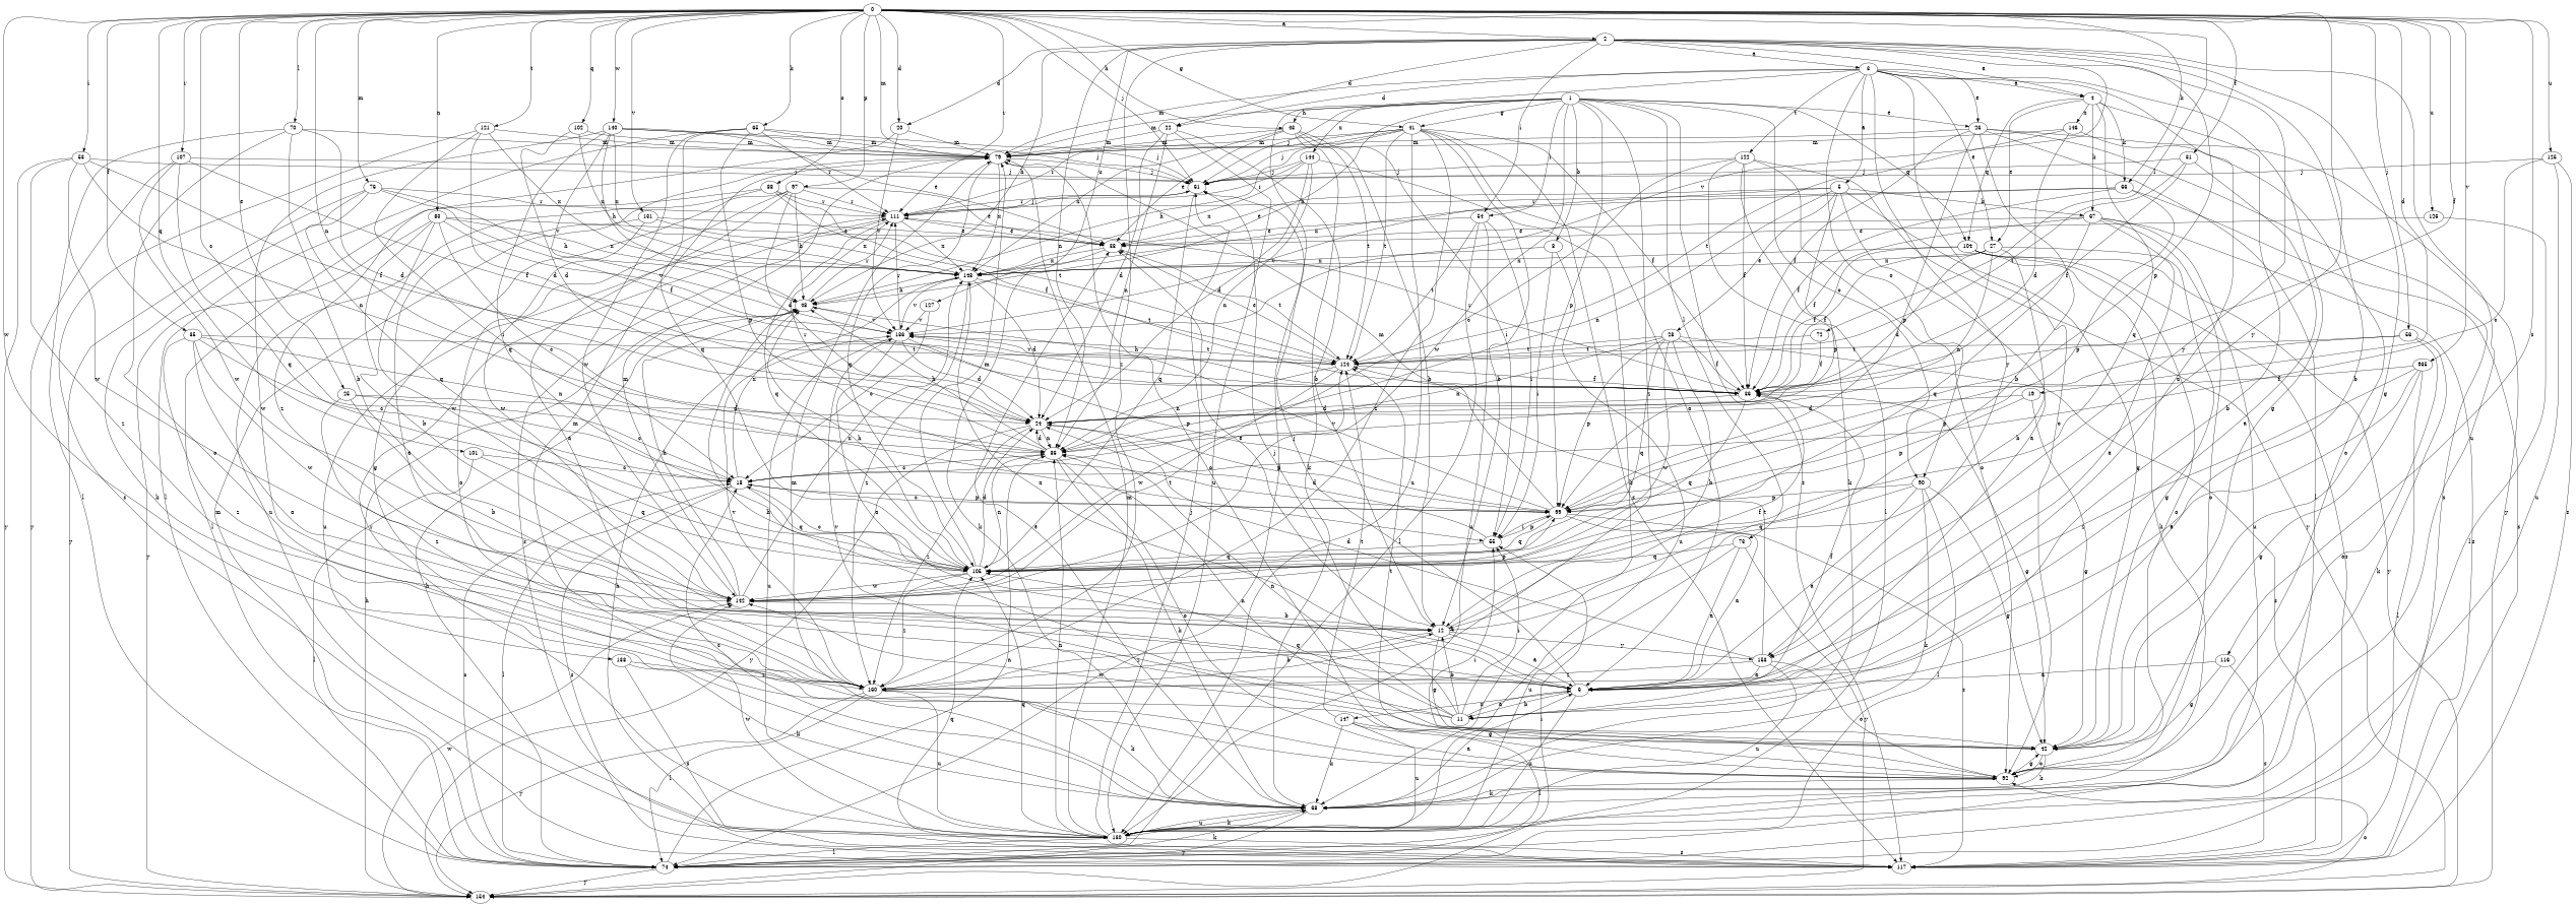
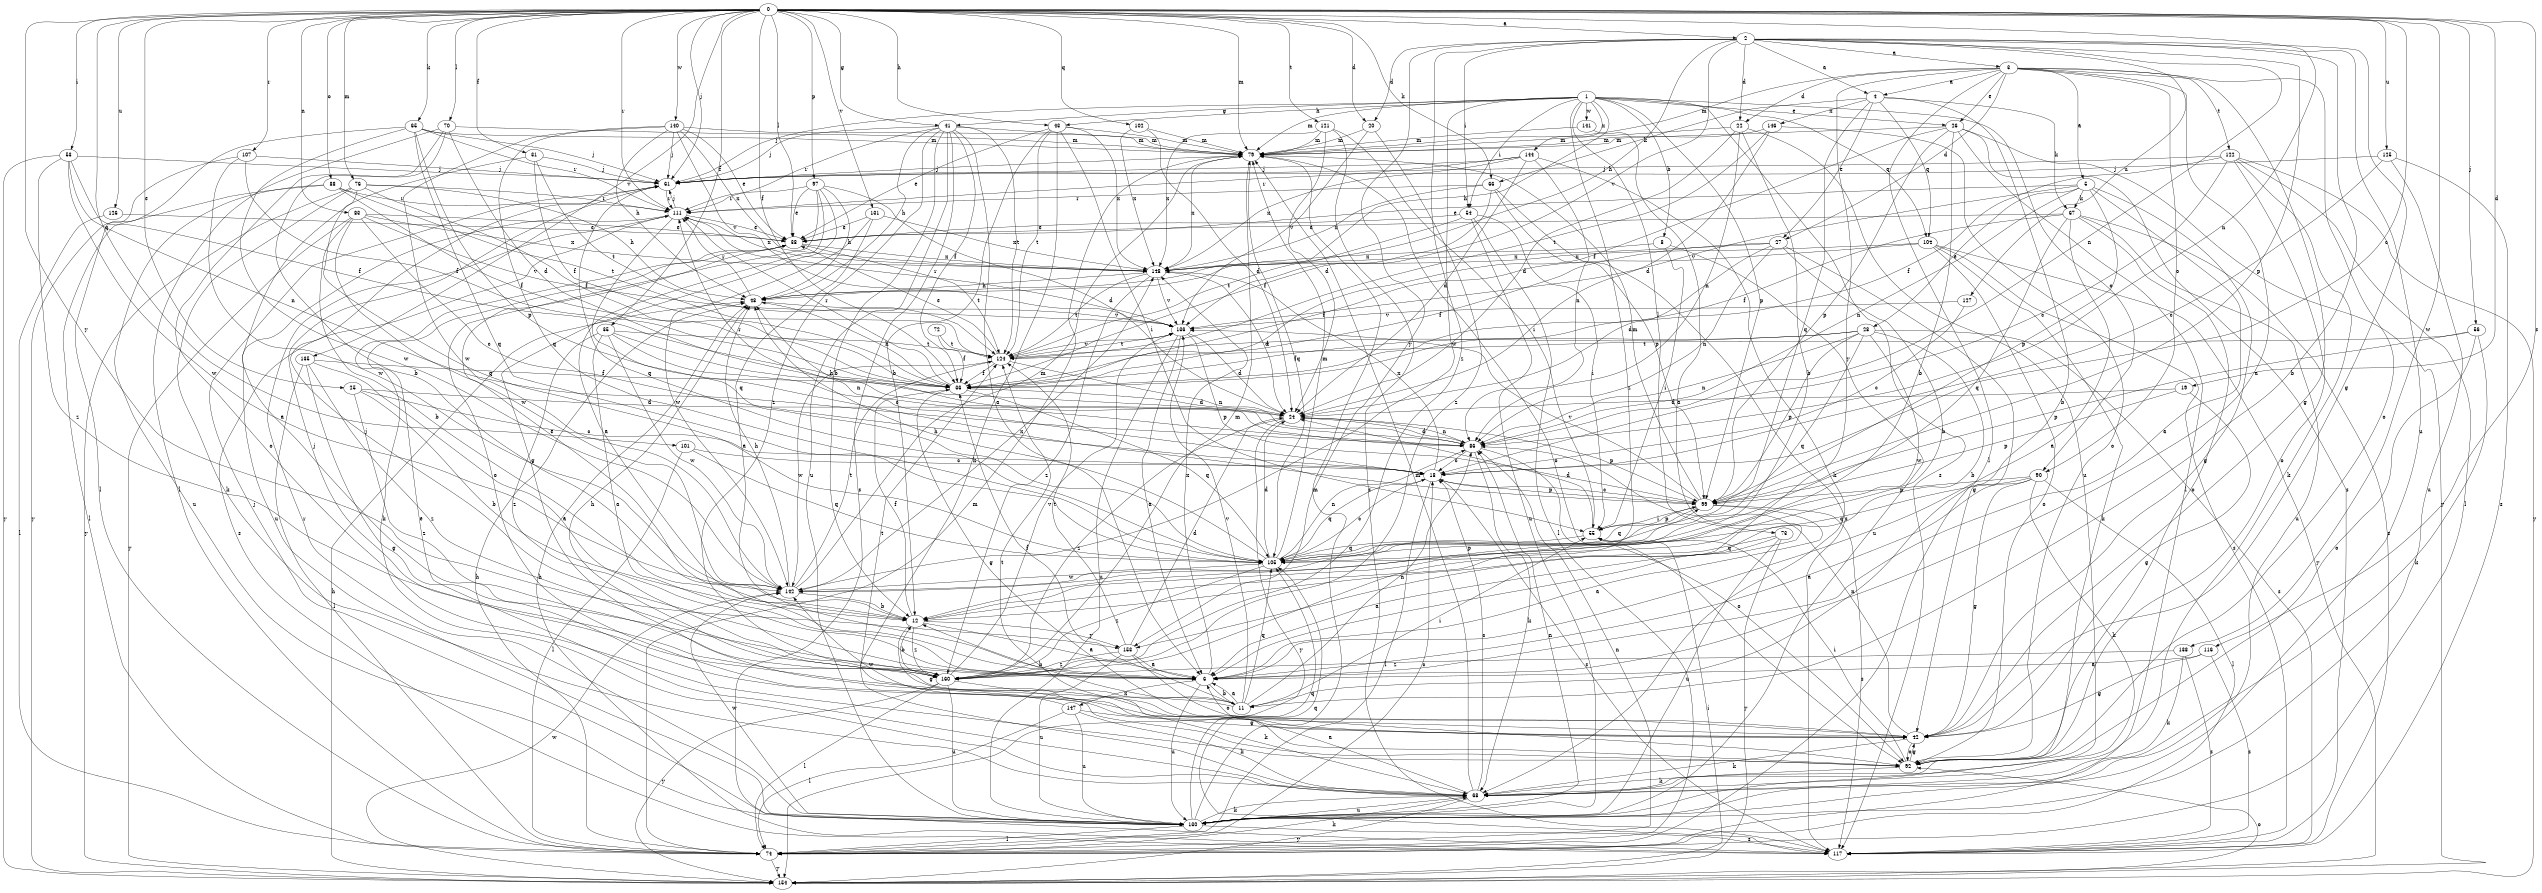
  strict digraph {
    0
    2
    18
    19
    20
    25
    31
    35
    36
    41
    43
    53
    56
    61
    65
    66
    70
    72
    76
    79
    83
    86
    88
    97
    101
    102
    107
    111
    116
    121
    125
    126
    131
-   135 [label=935]
+   135
    138
    140
    153
    48
    54
    99
    160
    3
    4
    11
    22
    42
    127
    130
    136
    117
    74
    105
    148
    24
    12
    6
    124
    142
    n59 [label=38]
    55
    68
    154
    92
    1
    8
    26
    73
    90
    104
+   141
    144
    5
    27
    122
    67
    146
    28
    147
    0 -> 2 [label=a]
    0 -> 18 [label=c]
    0 -> 19 [label=d]
    0 -> 20 [label=d]
    0 -> 25 [label=e]
    0 -> 31 [label=f]
    0 -> 35 [label=f]
    0 -> 36 [label=f]
    0 -> 41 [label=g]
    0 -> 43 [label=h]
    0 -> 53 [label=i]
    0 -> 56 [label=j]
    0 -> 61 [label=j]
    0 -> 65 [label=k]
    0 -> 66 [label=k]
    0 -> 70 [label=l]
-   0 -> 72 [label=l]
+   0 -> n59 [label=l]
    0 -> 76 [label=m]
    0 -> 79 [label=m]
    0 -> 83 [label=n]
    0 -> 86 [label=n]
    0 -> 88 [label=o]
    0 -> 97 [label=p]
    0 -> 101 [label=q]
    0 -> 102 [label=q]
    0 -> 107 [label=r]
    0 -> 111 [label=r]
    0 -> 116 [label=s]
    0 -> 121 [label=t]
    0 -> 125 [label=u]
    0 -> 126 [label=u]
    0 -> 131 [label=v]
    0 -> 135 [label=v]
    0 -> 138 [label=w]
    0 -> 140 [label=w]
    0 -> 153 [label=y]
    2 -> 20 [label=d]
    2 -> 86 [label=n]
    2 -> 153 [label=y]
    2 -> 48 [label=h]
    2 -> 54 [label=i]
    2 -> 99 [label=p]
    2 -> 160 [label=z]
    2 -> 3 [label=a]
    2 -> 4 [label=a]
    2 -> 11 [label=b]
    2 -> 22 [label=d]
    2 -> 42 [label=g]
    2 -> 127 [label=u]
    2 -> 130 [label=u]
    2 -> 136 [label=v]
    18 -> 99 [label=p]
    18 -> 117 [label=s]
    18 -> 74 [label=l]
    18 -> 105 [label=q]
    18 -> 148 [label=x]
    19 -> 99 [label=p]
    19 -> 42 [label=g]
    19 -> 24 [label=d]
    20 -> 79 [label=m]
    20 -> 160 [label=z]
    20 -> 136 [label=v]
    25 -> 18 [label=c]
    25 -> 160 [label=z]
    25 -> 24 [label=d]
    25 -> 12 [label=b]
    31 -> 36 [label=f]
    31 -> 61 [label=j]
    31 -> 6 [label=a]
    31 -> 124 [label=t]
    35 -> 18 [label=c]
    35 -> 86 [label=n]
    35 -> 160 [label=z]
    35 -> 6 [label=a]
    35 -> 124 [label=t]
    35 -> 142 [label=w]
    36 -> 111 [label=r]
    36 -> 48 [label=h]
    36 -> 42 [label=g]
    36 -> 105 [label=q]
    36 -> 24 [label=d]
    41 -> 36 [label=f]
    41 -> 61 [label=j]
    41 -> 79 [label=m]
    41 -> 111 [label=r]
    41 -> 48 [label=h]
    41 -> 160 [label=z]
    41 -> 130 [label=u]
    41 -> 117 [label=s]
    41 -> 12 [label=b]
    41 -> 6 [label=a]
    41 -> 124 [label=t]
    43 -> 79 [label=m]
    43 -> 148 [label=x]
    43 -> 12 [label=b]
    43 -> 124 [label=t]
    43 -> n59 [label=e]
    43 -> 55 [label=i]
    43 -> 68 [label=k]
    53 -> 36 [label=f]
    53 -> 61 [label=j]
    53 -> 86 [label=n]
    53 -> 160 [label=z]
    53 -> 142 [label=w]
    53 -> 154 [label=y]
    56 -> 99 [label=p]
    56 -> 124 [label=t]
    56 -> 68 [label=k]
    56 -> 92 [label=o]
    61 -> 111 [label=r]
    61 -> 105 [label=q]
    65 -> 61 [label=j]
    65 -> 79 [label=m]
    65 -> 111 [label=r]
    65 -> 99 [label=p]
    65 -> 74 [label=l]
    65 -> 105 [label=q]
    65 -> 142 [label=w]
    66 -> 36 [label=f]
    66 -> 111 [label=r]
    66 -> 99 [label=p]
    66 -> 117 [label=s]
    66 -> 148 [label=x]
    70 -> 79 [label=m]
    70 -> 74 [label=l]
    70 -> 24 [label=d]
    70 -> 12 [label=b]
    70 -> 92 [label=o]
    72 -> 36 [label=f]
    72 -> 124 [label=t]
    76 -> 36 [label=f]
    76 -> 111 [label=r]
    76 -> 48 [label=h]
    76 -> 105 [label=q]
    76 -> 68 [label=k]
    76 -> 154 [label=y]
    79 -> 61 [label=j]
    79 -> 105 [label=q]
    79 -> 148 [label=x]
    79 -> 92 [label=o]
    83 -> 18 [label=c]
    83 -> 136 [label=v]
    83 -> 148 [label=x]
    83 -> 12 [label=b]
    83 -> 142 [label=w]
    83 -> n59 [label=e]
    83 -> 154 [label=y]
    86 -> 18 [label=c]
    86 -> 111 [label=r]
    86 -> 48 [label=h]
    86 -> 24 [label=d]
    86 -> 68 [label=k]
    86 -> 92 [label=o]
    88 -> 36 [label=f]
    88 -> 111 [label=r]
    88 -> 130 [label=u]
    88 -> 74 [label=l]
    88 -> 124 [label=t]
    97 -> 111 [label=r]
    97 -> 48 [label=h]
    97 -> 42 [label=g]
    97 -> 24 [label=d]
    97 -> 6 [label=a]
    97 -> n59 [label=e]
    97 -> 92 [label=o]
    101 -> 18 [label=c]
    101 -> 74 [label=l]
    101 -> 105 [label=q]
    102 -> 79 [label=m]
    102 -> 148 [label=x]
    102 -> 24 [label=d]
    107 -> 36 [label=f]
    107 -> 61 [label=j]
-   107 -> 105 [label=q]
    107 -> 142 [label=w]
    107 -> 154 [label=y]
    111 -> 61 [label=j]
    111 -> 130 [label=u]
    111 -> 117 [label=s]
    111 -> 105 [label=q]
    111 -> 148 [label=x]
    111 -> n59 [label=e]
    116 -> 42 [label=g]
    116 -> 117 [label=s]
    116 -> 6 [label=a]
    121 -> 79 [label=m]
    121 -> 117 [label=s]
    121 -> 148 [label=x]
    121 -> 24 [label=d]
    121 -> 55 [label=i]
    125 -> 18 [label=c]
    125 -> 61 [label=j]
    125 -> 130 [label=u]
    125 -> 117 [label=s]
    126 -> 74 [label=l]
    126 -> n59 [label=e]
    131 -> 148 [label=x]
    131 -> 6 [label=a]
    131 -> 142 [label=w]
    131 -> n59 [label=e]
    135 -> 36 [label=f]
    135 -> 160 [label=z]
    135 -> 42 [label=g]
    135 -> 74 [label=l]
    135 -> 6 [label=a]
    138 -> 160 [label=z]
    138 -> 117 [label=s]
    138 -> 68 [label=k]
    140 -> 61 [label=j]
    140 -> 79 [label=m]
    140 -> 48 [label=h]
    140 -> 136 [label=v]
    140 -> 105 [label=q]
    140 -> 148 [label=x]
-   140 -> 160 [label=w]
+   140 -> 142 [label=w]
    140 -> n59 [label=e]
    153 -> 160 [label=z]
    153 -> 130 [label=u]
    153 -> 24 [label=d]
    153 -> 6 [label=a]
    153 -> 124 [label=t]
    153 -> 92 [label=o]
    48 -> 111 [label=r]
    48 -> 136 [label=v]
    54 -> 130 [label=u]
    54 -> 74 [label=l]
    54 -> 124 [label=t]
    54 -> n59 [label=e]
    54 -> 55 [label=i]
    99 -> 18 [label=c]
    99 -> 79 [label=m]
    99 -> 136 [label=v]
    99 -> 117 [label=s]
    99 -> 105 [label=q]
    99 -> 6 [label=a]
    99 -> 55 [label=i]
    160 -> 79 [label=m]
    160 -> 130 [label=u]
    160 -> 136 [label=v]
    160 -> 74 [label=l]
    160 -> 12 [label=b]
    160 -> 68 [label=k]
    160 -> 154 [label=y]
    3 -> 79 [label=m]
    3 -> 153 [label=y]
    3 -> 4 [label=a]
    3 -> 22 [label=d]
    3 -> 42 [label=g]
    3 -> 74 [label=l]
    3 -> 6 [label=a]
    3 -> 92 [label=o]
    3 -> 26 [label=e]
    3 -> 90 [label=o]
    3 -> 5 [label=a]
-   3 -> 27 [label=e]
+   3 -> 27 [label=d]
    3 -> 122 [label=t]
    4 -> 66 [label=k]
    4 -> 11 [label=b]
    4 -> 105 [label=q]
    4 -> 104 [label=q]
    4 -> 27 [label=e]
    4 -> 67 [label=k]
    4 -> 146 [label=x]
    11 -> 36 [label=f]
    11 -> 61 [label=j]
    11 -> 86 [label=n]
    11 -> 48 [label=h]
    11 -> 136 [label=v]
    11 -> 105 [label=q]
    11 -> 12 [label=b]
    11 -> 6 [label=a]
    11 -> 55 [label=i]
    22 -> 79 [label=m]
    22 -> 86 [label=n]
    22 -> 130 [label=u]
    22 -> 24 [label=d]
    22 -> 12 [label=b]
    42 -> 86 [label=n]
    42 -> 142 [label=w]
    42 -> 68 [label=k]
    42 -> 92 [label=o]
    127 -> 18 [label=c]
    127 -> 136 [label=v]
    130 -> 61 [label=j]
    130 -> 79 [label=m]
    130 -> 86 [label=n]
    130 -> 111 [label=r]
    130 -> 117 [label=s]
    130 -> 74 [label=l]
    130 -> 105 [label=q]
    130 -> 142 [label=w]
    130 -> 68 [label=k]
    136 -> 111 [label=r]
    136 -> 99 [label=p]
    136 -> 130 [label=u]
    136 -> 24 [label=d]
    136 -> 6 [label=a]
    136 -> 124 [label=t]
    117 -> 48 [label=h]
    117 -> 105 [label=q]
    74 -> 18 [label=c]
    74 -> 79 [label=m]
    74 -> 86 [label=n]
    74 -> 48 [label=h]
    74 -> 68 [label=k]
    74 -> 154 [label=y]
    105 -> 18 [label=c]
    105 -> 79 [label=m]
    105 -> 86 [label=n]
    105 -> 48 [label=h]
    105 -> 160 [label=z]
    105 -> 24 [label=d]
    105 -> 142 [label=w]
    148 -> 48 [label=h]
    148 -> 160 [label=z]
    148 -> 136 [label=v]
    148 -> 24 [label=d]
    148 -> 124 [label=t]
    24 -> 86 [label=n]
    24 -> 99 [label=p]
    24 -> 160 [label=z]
    24 -> 154 [label=y]
    12 -> 36 [label=f]
    12 -> 153 [label=y]
    12 -> 160 [label=z]
    12 -> 42 [label=g]
    12 -> 6 [label=a]
    12 -> n59 [label=e]
    6 -> 61 [label=j]
    6 -> 11 [label=b]
    6 -> 130 [label=u]
    6 -> 148 [label=x]
    6 -> 147 [label=x]
    124 -> 36 [label=f]
    124 -> 86 [label=n]
    124 -> 136 [label=v]
    124 -> 142 [label=w]
    124 -> n59 [label=e]
    142 -> 79 [label=m]
    142 -> 48 [label=h]
    142 -> 99 [label=p]
    142 -> 148 [label=x]
    142 -> 12 [label=b]
    142 -> 124 [label=t]
    n59 -> 148 [label=x]
    n59 -> 124 [label=t]
    n59 -> 68 [label=k]
    55 -> 99 [label=p]
    55 -> 105 [label=q]
    55 -> 24 [label=d]
    68 -> 18 [label=c]
    68 -> 79 [label=m]
    68 -> 130 [label=u]
    68 -> 6 [label=a]
    68 -> n59 [label=e]
    68 -> 154 [label=y]
    154 -> 48 [label=h]
    154 -> 142 [label=w]
    154 -> 55 [label=i]
    154 -> 92 [label=o]
    92 -> 42 [label=g]
    92 -> 124 [label=t]
    92 -> 55 [label=i]
    92 -> 68 [label=k]
    1 -> 41 [label=g]
    1 -> 43 [label=h]
    1 -> 61 [label=j]
    1 -> 79 [label=m]
    1 -> 48 [label=h]
    1 -> 54 [label=i]
    1 -> 99 [label=p]
    1 -> 160 [label=z]
    1 -> 117 [label=s]
    1 -> 142 [label=w]
    1 -> 8 [label=b]
    1 -> 26 [label=e]
    1 -> 73 [label=l]
    1 -> 90 [label=o]
    1 -> 104 [label=q]
+   1 -> 141 [label=w]
    1 -> 144 [label=x]
    8 -> 130 [label=u]
    8 -> 148 [label=x]
    8 -> 55 [label=i]
    26 -> 36 [label=f]
    26 -> 79 [label=m]
    26 -> 99 [label=p]
    26 -> 117 [label=s]
    26 -> 74 [label=l]
    26 -> 12 [label=b]
    26 -> 154 [label=y]
    73 -> 130 [label=u]
    73 -> 105 [label=q]
    73 -> 6 [label=a]
    73 -> 154 [label=y]
    90 -> 99 [label=p]
    90 -> 42 [label=g]
    90 -> 74 [label=l]
    90 -> 105 [label=q]
    90 -> 6 [label=a]
    90 -> 68 [label=k]
    104 -> 36 [label=f]
    104 -> 117 [label=s]
    104 -> 148 [label=x]
    104 -> 68 [label=k]
    104 -> 154 [label=y]
    104 -> 92 [label=o]
+   141 -> 79 [label=m]
+   141 -> 6 [label=a]
    144 -> 61 [label=j]
    144 -> 86 [label=n]
    144 -> 111 [label=r]
    144 -> 148 [label=x]
    144 -> 24 [label=d]
    144 -> 68 [label=k]
    5 -> 86 [label=n]
    5 -> 99 [label=p]
    5 -> 42 [label=g]
    5 -> 136 [label=v]
    5 -> 6 [label=a]
    5 -> n59 [label=e]
    5 -> 67 [label=k]
    5 -> 28 [label=e]
    27 -> 36 [label=f]
    27 -> 86 [label=n]
    27 -> 42 [label=g]
    27 -> 148 [label=x]
    27 -> 24 [label=d]
    27 -> 12 [label=b]
    122 -> 18 [label=c]
    122 -> 36 [label=f]
    122 -> 61 [label=j]
    122 -> 74 [label=l]
    122 -> 68 [label=k]
    122 -> 154 [label=y]
    122 -> 92 [label=o]
    67 -> 36 [label=f]
    67 -> 130 [label=u]
    67 -> 117 [label=s]
    67 -> 105 [label=q]
    67 -> 6 [label=a]
    67 -> n59 [label=e]
    67 -> 92 [label=o]
    146 -> 79 [label=m]
    146 -> 24 [label=d]
    146 -> 124 [label=t]
    146 -> 92 [label=o]
    28 -> 36 [label=f]
    28 -> 86 [label=n]
    28 -> 99 [label=p]
    28 -> 117 [label=s]
    28 -> 105 [label=q]
    28 -> 12 [label=b]
    28 -> 124 [label=t]
    28 -> 142 [label=w]
    147 -> 42 [label=g]
    147 -> 130 [label=u]
    147 -> 74 [label=l]
    147 -> 124 [label=t]
    147 -> 68 [label=k]
  }
